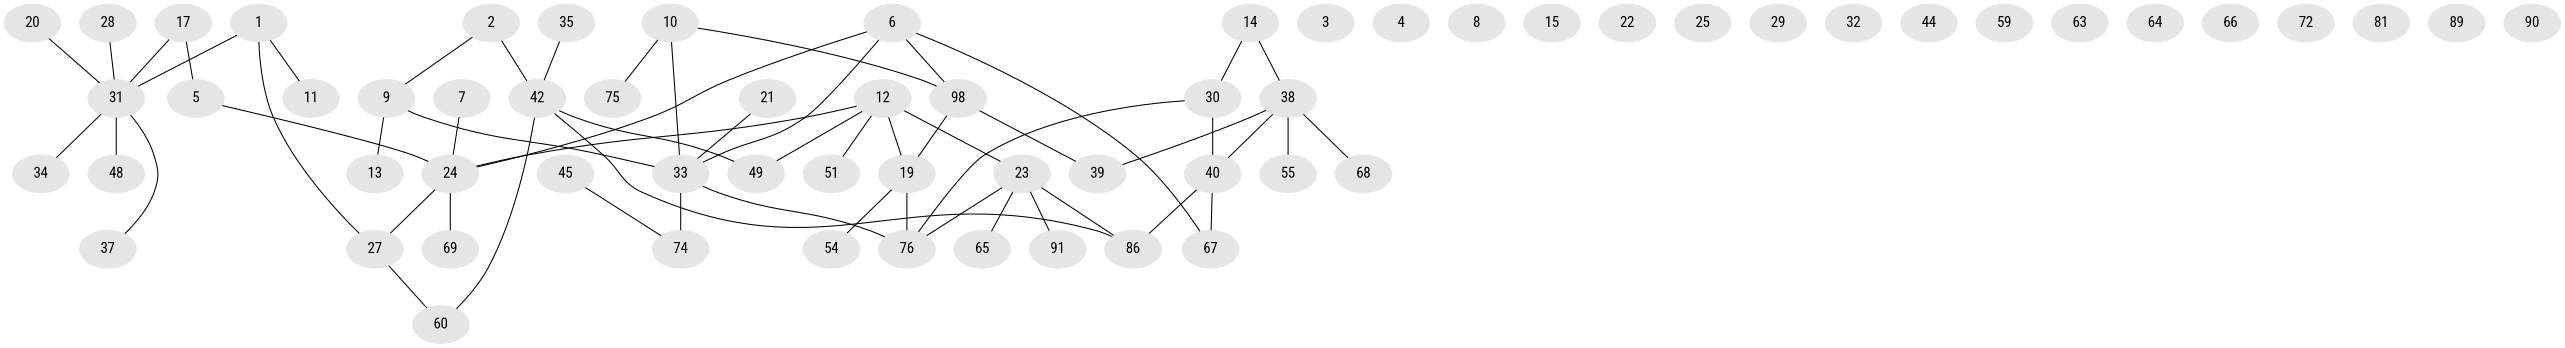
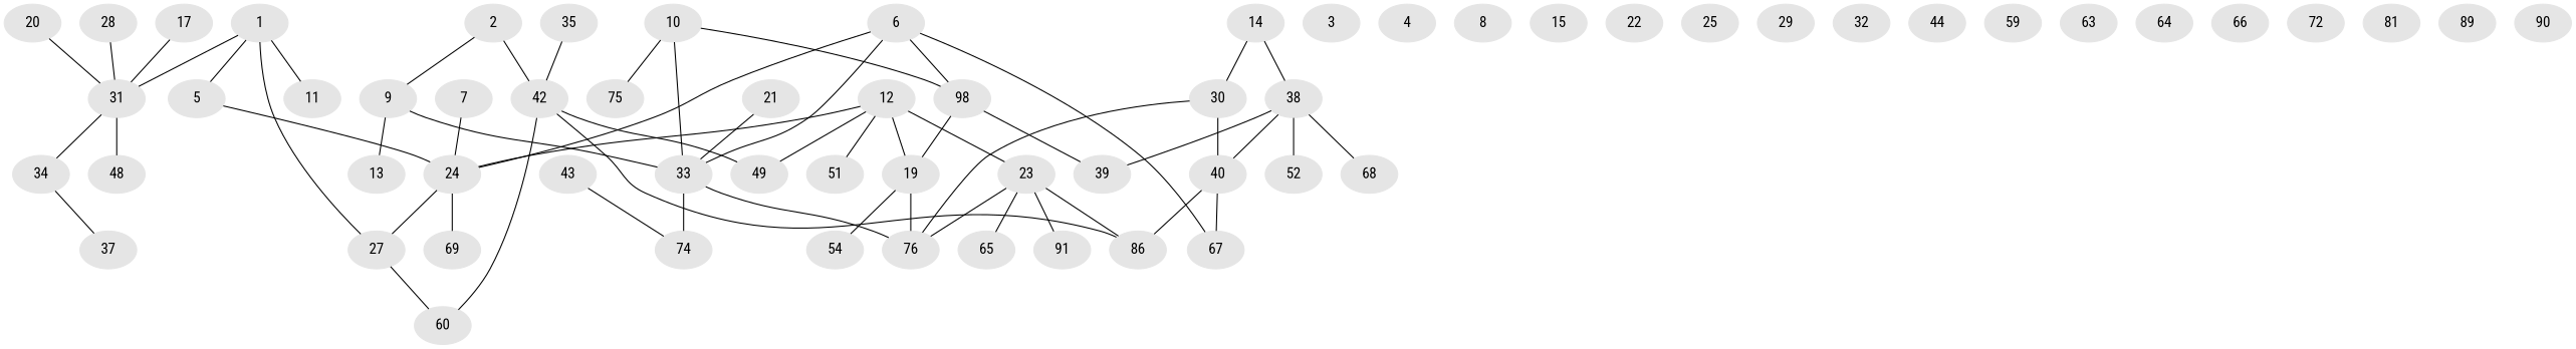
  graph {
    fontname="Roboto Condensed"
    node [color=gray90 fontname="Roboto Condensed" style=filled]
    edge [fontname="Roboto Condensed"]
    1 [super="+46"]
    5
    11
    27 [super="+56"]
    31 [super="+41"]
    24 [super="+43"]
    60 [super="+71"]
    34
    48
    2 [super="+26"]
    9 [super="+16"]
    42 [super="+52"]
    33 [super="+36"]
    13
    86
    49 [super="+58"]
    3
    4
    69
    6 [super="+50"]
    n21 [label=98 super="+77"]
    67 [super="+82"]
    19 [super="+62"]
    39
    76 [super="+79"]
    74 [super="+85"]
    7
    8
    10 [super="+78"]
    75
    12 [super="+70"]
    23 [super="+87"]
    51 [super="+84"]
    54 [super="+83"]
    65
    91
    14 [super="+80"]
    30
    38 [super="+61"]
    40 [super="+57"]
-   55
+   55 [label=52]
    68
    15 [super="+53"]
    17 [super="+47"]
    20
    21
    22
    25
    28
    29
    37 [super="+73"]
    32
    35
    44 [super="+88"]
-   45
+   45 [label=43]
    59
    63
    64
    66
    72
    81
    89
    90
-   17 -- 5
+   1 -- 5
    1 -- 11
    1 -- 27
    1 -- 31
    5 -- 24
    27 -- 60
    31 -- 34
    31 -- 48
    24 -- 27
    24 -- 69
-   31 -- 37
+   34 -- 37
    2 -- 9
    2 -- 42 [weight=2]
    9 -- 33
    9 -- 13
    42 -- 60
    42 -- 86
    42 -- 49
    33 -- 76 [weight=2]
    33 -- 74 [weight=2]
    6 -- 24
    6 -- 33
    6 -- n21
    6 -- 67
    n21 -- 19
    n21 -- 39
    19 -- 76
    19 -- 54
    7 -- 24
    10 -- 33
    10 -- n21
    10 -- 75
    12 -- 24
    12 -- 49
    12 -- 19
    12 -- 23
    12 -- 51
    23 -- 86
    23 -- 76
    23 -- 65
    23 -- 91
    14 -- 30
    14 -- 38
    30 -- 76
    30 -- 40
    38 -- 39
    38 -- 40
    38 -- 55
    38 -- 68
    40 -- 86
    40 -- 67
    17 -- 31
    20 -- 31
    21 -- 33
    28 -- 31
    35 -- 42
    45 -- 74
  }
